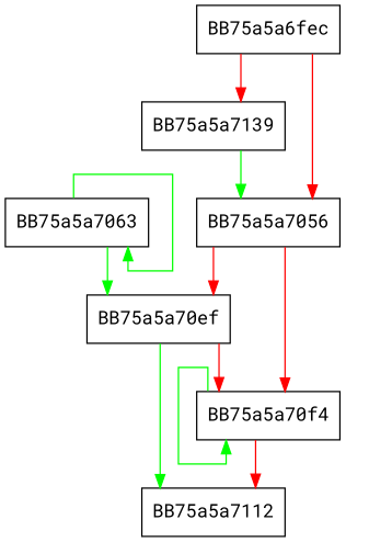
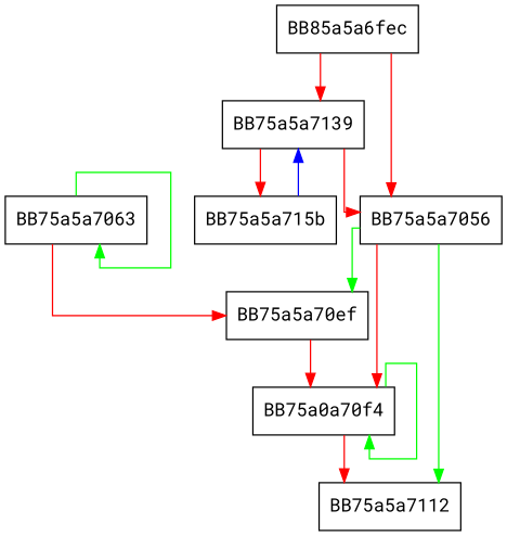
  digraph {
    fontname="Roboto Mono"
    splines=ortho
    node [fontname="Roboto Mono" shape=box]
    edge [color=red fontname="Roboto Mono"]
-   BB75a5a6fec
+   BB75a5a6fec [label=BB85a5a6fec]
    BB75a5a7139
    BB75a5a7056
+   BB75a5a715b
    BB75a5a70ef
-   BB75a5a70f4
+   BB75a5a70f4 [label=BB75a0a70f4]
    BB75a5a7112
    BB75a5a7063
    BB75a5a6fec -> BB75a5a7139
    BB75a5a6fec -> BB75a5a7056
-   BB75a5a7139 -> BB75a5a7056 [color=green]
-   BB75a5a7056 -> BB75a5a70ef
+   BB75a5a7139 -> BB75a5a7056
+   BB75a5a7139 -> BB75a5a715b
+   BB75a5a7056 -> BB75a5a70ef [color=green]
    BB75a5a7056 -> BB75a5a70f4
+   BB75a5a715b -> BB75a5a7139 [color=blue]
    BB75a5a70ef -> BB75a5a70f4
-   BB75a5a70ef -> BB75a5a7112 [color=green]
+   BB75a5a7056 -> BB75a5a7112 [color=green]
    BB75a5a70f4 -> BB75a5a70f4 [color=green]
    BB75a5a70f4 -> BB75a5a7112
-   BB75a5a7063 -> BB75a5a70ef [color=green]
+   BB75a5a7063 -> BB75a5a70ef
    BB75a5a7063 -> BB75a5a7063 [color=green]
  }
